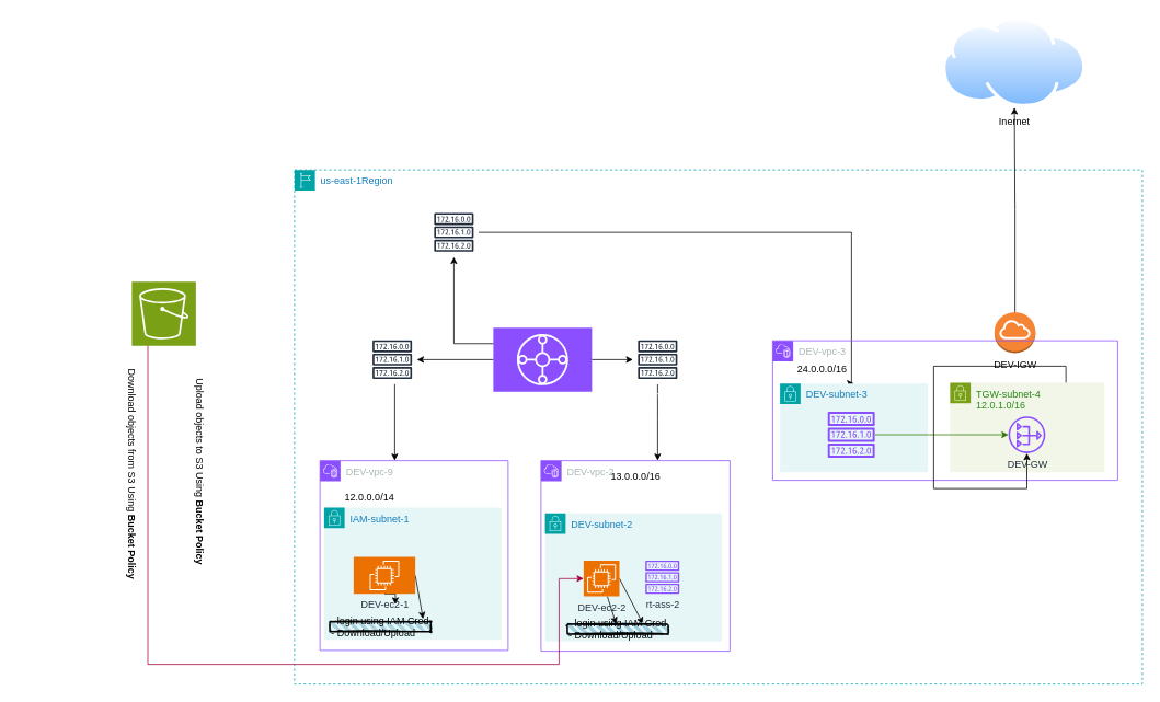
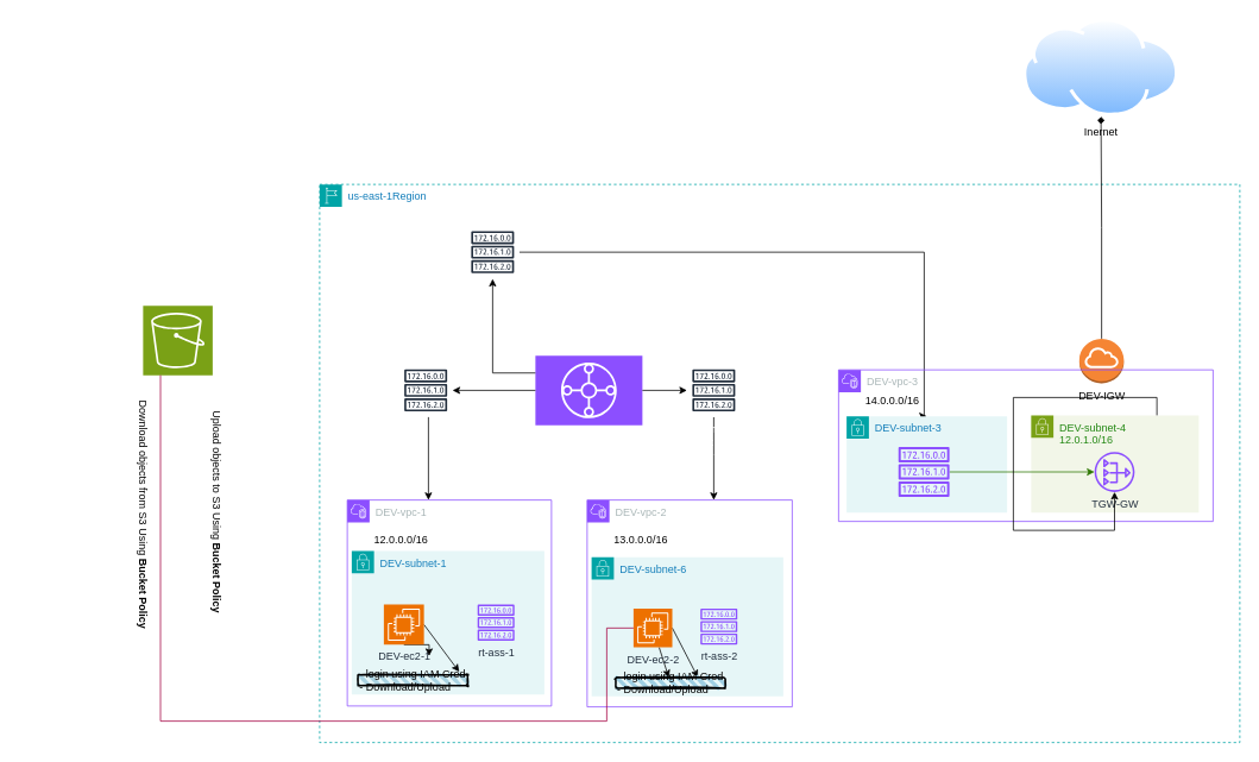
  <mxCell id="0" />
  <mxCell id="1" parent="0" />
  <mxCell id="2" value="us-east-1Region" style="points=[[0,0],[0.25,0],[0.5,0],[0.75,0],[1,0],[1,0.25],[1,0.5],[1,0.75],[1,1],[0.75,1],[0.5,1],[0.25,1],[0,1],[0,0.75],[0,0.5],[0,0.25]];outlineConnect=0;gradientColor=none;html=1;whiteSpace=wrap;fontSize=12;fontStyle=0;container=1;pointerEvents=0;collapsible=0;recursiveResize=0;shape=mxgraph.aws4.group;grIcon=mxgraph.aws4.group_region;strokeColor=#00A4A6;fillColor=none;verticalAlign=top;align=left;spacingLeft=30;fontColor=#147EBA;dashed=1;" parent="1" vertex="1"><mxGeometry x="358" y="206" width="1032" height="626" as="geometry" /></mxCell>
  <mxCell id="3" value="DEV-vpc-2" style="points=[[0,0],[0.25,0],[0.5,0],[0.75,0],[1,0],[1,0.25],[1,0.5],[1,0.75],[1,1],[0.75,1],[0.5,1],[0.25,1],[0,1],[0,0.75],[0,0.5],[0,0.25]];outlineConnect=0;gradientColor=none;html=1;whiteSpace=wrap;fontSize=12;fontStyle=0;container=1;pointerEvents=0;collapsible=0;recursiveResize=0;shape=mxgraph.aws4.group;grIcon=mxgraph.aws4.group_vpc2;strokeColor=#8C4FFF;fillColor=none;verticalAlign=top;align=left;spacingLeft=30;fontColor=#AAB7B8;dashed=0;" parent="2" vertex="1"><mxGeometry x="300" y="354" width="230" height="232" as="geometry" /></mxCell>
- <mxCell id="4" value="13.0.0.0/16" style="text;html=1;align=center;verticalAlign=middle;resizable=0;points=[];autosize=1;strokeColor=none;fillColor=none;" parent="3" vertex="1"><mxGeometry x="75" y="5" width="80" height="30" as="geometry" /></mxCell>
- <mxCell id="5" value="DEV-subnet-2" style="points=[[0,0],[0.25,0],[0.5,0],[0.75,0],[1,0],[1,0.25],[1,0.5],[1,0.75],[1,1],[0.75,1],[0.5,1],[0.25,1],[0,1],[0,0.75],[0,0.5],[0,0.25]];outlineConnect=0;gradientColor=none;html=1;whiteSpace=wrap;fontSize=12;fontStyle=0;container=1;pointerEvents=0;collapsible=0;recursiveResize=0;shape=mxgraph.aws4.group;grIcon=mxgraph.aws4.group_security_group;grStroke=0;strokeColor=#00A4A6;fillColor=#E6F6F7;verticalAlign=top;align=left;spacingLeft=30;fontColor=#147EBA;dashed=0;" parent="3" vertex="1"><mxGeometry x="5" y="64" width="215" height="156" as="geometry" /></mxCell>
+ <mxCell id="4" value="13.0.0.0/16" style="text;html=1;align=center;verticalAlign=middle;resizable=0;points=[];autosize=1;strokeColor=none;fillColor=none;" parent="3" vertex="1"><mxGeometry x="20" y="30" width="80" height="30" as="geometry" /></mxCell>
+ <mxCell id="5" value="DEV-subnet-6" style="points=[[0,0],[0.25,0],[0.5,0],[0.75,0],[1,0],[1,0.25],[1,0.5],[1,0.75],[1,1],[0.75,1],[0.5,1],[0.25,1],[0,1],[0,0.75],[0,0.5],[0,0.25]];outlineConnect=0;gradientColor=none;html=1;whiteSpace=wrap;fontSize=12;fontStyle=0;container=1;pointerEvents=0;collapsible=0;recursiveResize=0;shape=mxgraph.aws4.group;grIcon=mxgraph.aws4.group_security_group;grStroke=0;strokeColor=#00A4A6;fillColor=#E6F6F7;verticalAlign=top;align=left;spacingLeft=30;fontColor=#147EBA;dashed=0;" parent="3" vertex="1"><mxGeometry x="5" y="64" width="215" height="156" as="geometry" /></mxCell>
  <mxCell id="6" style="edgeStyle=none;html=1;fontColor=#000000;" parent="5" source="8" target="10" edge="1"><mxGeometry relative="1" as="geometry" /></mxCell>
  <mxCell id="7" style="edgeStyle=none;html=1;entryX=0.75;entryY=0;entryDx=0;entryDy=0;fontColor=#000000;strokeColor=#000000;exitX=1;exitY=0.5;exitDx=0;exitDy=0;exitPerimeter=0;" parent="5" source="8" target="10" edge="1"><mxGeometry relative="1" as="geometry" /></mxCell>
  <mxCell id="8" value="DEV-ec2-2" style="sketch=0;points=[[0,0,0],[0.25,0,0],[0.5,0,0],[0.75,0,0],[1,0,0],[0,1,0],[0.25,1,0],[0.5,1,0],[0.75,1,0],[1,1,0],[0,0.25,0],[0,0.5,0],[0,0.75,0],[1,0.25,0],[1,0.5,0],[1,0.75,0]];outlineConnect=0;fontColor=#232F3E;fillColor=#ED7100;strokeColor=#ffffff;dashed=0;verticalLabelPosition=bottom;verticalAlign=top;align=center;html=1;fontSize=12;fontStyle=0;aspect=fixed;shape=mxgraph.aws4.resourceIcon;resIcon=mxgraph.aws4.ec2;" parent="5" vertex="1"><mxGeometry x="47" y="57.75" width="43.5" height="43.5" as="geometry" /></mxCell>
  <mxCell id="9" value="rt-ass-2" style="sketch=0;outlineConnect=0;fontColor=#232F3E;gradientColor=none;fillColor=#8C4FFF;strokeColor=none;dashed=0;verticalLabelPosition=bottom;verticalAlign=top;align=center;html=1;fontSize=12;fontStyle=0;aspect=fixed;pointerEvents=1;shape=mxgraph.aws4.route_table;" parent="5" vertex="1"><mxGeometry x="122" y="57.75" width="41.57" height="40.5" as="geometry" /></mxCell>
  <mxCell id="10" value="&lt;div style=&quot;text-align: left;&quot;&gt;&lt;span style=&quot;background-color: initial;&quot;&gt;- login using IAM &lt;/span&gt;&lt;span style=&quot;background-color: initial;&quot;&gt;Cred&lt;/span&gt;&lt;/div&gt;&lt;div style=&quot;text-align: left;&quot;&gt;&lt;span style=&quot;background-color: initial;&quot;&gt;- Download/Upload&lt;/span&gt;&lt;/div&gt;" style="rounded=1;whiteSpace=wrap;html=1;strokeWidth=2;fillWeight=4;hachureGap=8;hachureAngle=45;fillColor=#9ECEE2;sketch=1;fontColor=#000000;" parent="5" vertex="1"><mxGeometry x="27" y="135" width="123" height="12" as="geometry" /></mxCell>
  <mxCell id="11" style="edgeStyle=orthogonalEdgeStyle;rounded=0;orthogonalLoop=1;jettySize=auto;html=1;" parent="2" source="20" target="3" edge="1"><mxGeometry relative="1" as="geometry"><Array as="points"><mxPoint x="442" y="303" /><mxPoint x="442" y="303" /></Array></mxGeometry></mxCell>
  <mxCell id="12" value="&lt;font color=&quot;#ffffff&quot;&gt;DEV-TGW&lt;/font&gt;" style="sketch=0;points=[[0,0,0],[0.25,0,0],[0.5,0,0],[0.75,0,0],[1,0,0],[0,1,0],[0.25,1,0],[0.5,1,0],[0.75,1,0],[1,1,0],[0,0.25,0],[0,0.5,0],[0,0.75,0],[1,0.25,0],[1,0.5,0],[1,0.75,0]];outlineConnect=0;fontColor=#232F3E;fillColor=#8C4FFF;strokeColor=#ffffff;dashed=0;verticalLabelPosition=bottom;verticalAlign=top;align=center;html=1;fontSize=12;fontStyle=0;aspect=fixed;shape=mxgraph.aws4.resourceIcon;resIcon=mxgraph.aws4.transit_gateway;" parent="2" vertex="1"><mxGeometry x="242" y="192" width="120" height="78" as="geometry" /></mxCell>
  <mxCell id="13" value="DEV-IGW" style="outlineConnect=0;dashed=0;verticalLabelPosition=bottom;verticalAlign=top;align=center;html=1;shape=mxgraph.aws3.internet_gateway;fillColor=#F58534;gradientColor=none;" parent="2" vertex="1"><mxGeometry x="852" y="173" width="50" height="50" as="geometry" /></mxCell>
- <mxCell id="14" value="DEV-vpc-9" style="points=[[0,0],[0.25,0],[0.5,0],[0.75,0],[1,0],[1,0.25],[1,0.5],[1,0.75],[1,1],[0.75,1],[0.5,1],[0.25,1],[0,1],[0,0.75],[0,0.5],[0,0.25]];outlineConnect=0;gradientColor=none;html=1;whiteSpace=wrap;fontSize=12;fontStyle=0;container=1;pointerEvents=0;collapsible=0;recursiveResize=0;shape=mxgraph.aws4.group;grIcon=mxgraph.aws4.group_vpc2;strokeColor=#8C4FFF;fillColor=none;verticalAlign=top;align=left;spacingLeft=30;fontColor=#AAB7B8;dashed=0;" parent="2" vertex="1"><mxGeometry x="31" y="354" width="229" height="231" as="geometry" /></mxCell>
- <mxCell id="15" value="12.0.0.0/14" style="text;html=1;align=center;verticalAlign=middle;resizable=0;points=[];autosize=1;strokeColor=none;fillColor=none;" parent="14" vertex="1"><mxGeometry x="20" y="30" width="80" height="30" as="geometry" /></mxCell>
+ <mxCell id="14" value="DEV-vpc-1" style="points=[[0,0],[0.25,0],[0.5,0],[0.75,0],[1,0],[1,0.25],[1,0.5],[1,0.75],[1,1],[0.75,1],[0.5,1],[0.25,1],[0,1],[0,0.75],[0,0.5],[0,0.25]];outlineConnect=0;gradientColor=none;html=1;whiteSpace=wrap;fontSize=12;fontStyle=0;container=1;pointerEvents=0;collapsible=0;recursiveResize=0;shape=mxgraph.aws4.group;grIcon=mxgraph.aws4.group_vpc2;strokeColor=#8C4FFF;fillColor=none;verticalAlign=top;align=left;spacingLeft=30;fontColor=#AAB7B8;dashed=0;" parent="2" vertex="1"><mxGeometry x="31" y="354" width="229" height="231" as="geometry" /></mxCell>
+ <mxCell id="15" value="12.0.0.0/16" style="text;html=1;align=center;verticalAlign=middle;resizable=0;points=[];autosize=1;strokeColor=none;fillColor=none;" parent="14" vertex="1"><mxGeometry x="20" y="30" width="80" height="30" as="geometry" /></mxCell>
  <mxCell id="16" value="&lt;font color=&quot;#ffffff&quot;&gt;Attachment&amp;nbsp; &amp;amp;&lt;br style=&quot;&quot;&gt;&amp;nbsp;Attachment Route table&lt;/font&gt;" style="sketch=0;outlineConnect=0;fontColor=#232F3E;gradientColor=none;strokeColor=#232F3E;fillColor=#ffffff;dashed=0;verticalLabelPosition=bottom;verticalAlign=top;align=center;html=1;fontSize=12;fontStyle=0;aspect=fixed;shape=mxgraph.aws4.resourceIcon;resIcon=mxgraph.aws4.route_table;" parent="2" vertex="1"><mxGeometry x="89" y="201" width="60" height="60" as="geometry" /></mxCell>
  <mxCell id="17" value="" style="edgeStyle=orthogonalEdgeStyle;rounded=0;orthogonalLoop=1;jettySize=auto;html=1;entryX=1;entryY=0.5;entryDx=0;entryDy=0;" parent="2" source="12" target="16" edge="1"><mxGeometry relative="1" as="geometry"><mxPoint x="376" y="231" as="sourcePoint" /><mxPoint x="236" y="524" as="targetPoint" /></mxGeometry></mxCell>
  <mxCell id="18" style="edgeStyle=orthogonalEdgeStyle;rounded=0;orthogonalLoop=1;jettySize=auto;html=1;" parent="2" source="16" edge="1"><mxGeometry relative="1" as="geometry"><mxPoint x="122" y="354" as="targetPoint" /><Array as="points"><mxPoint x="122" y="354" /></Array></mxGeometry></mxCell>
  <mxCell id="19" value="" style="edgeStyle=orthogonalEdgeStyle;rounded=0;orthogonalLoop=1;jettySize=auto;html=1;" parent="2" source="12" target="20" edge="1"><mxGeometry relative="1" as="geometry"><mxPoint x="464" y="501" as="sourcePoint" /><mxPoint x="695" y="669" as="targetPoint" /></mxGeometry></mxCell>
  <mxCell id="20" value="&lt;font color=&quot;#ffffff&quot;&gt;Attachment&amp;nbsp; &amp;amp;&lt;br style=&quot;&quot;&gt;&amp;nbsp;Attachment Route table&lt;/font&gt;" style="sketch=0;outlineConnect=0;fontColor=#232F3E;gradientColor=none;strokeColor=#232F3E;fillColor=#ffffff;dashed=0;verticalLabelPosition=bottom;verticalAlign=top;align=center;html=1;fontSize=12;fontStyle=0;aspect=fixed;shape=mxgraph.aws4.resourceIcon;resIcon=mxgraph.aws4.route_table;" parent="2" vertex="1"><mxGeometry x="412" y="201" width="60" height="60" as="geometry" /></mxCell>
  <mxCell id="21" style="edgeStyle=orthogonalEdgeStyle;rounded=0;orthogonalLoop=1;jettySize=auto;html=1;entryX=0.5;entryY=0;entryDx=0;entryDy=0;" edge="1" parent="2" source="22" target="27"><mxGeometry relative="1" as="geometry"><Array as="points"><mxPoint x="678" y="76" /><mxPoint x="678" y="260" /></Array></mxGeometry></mxCell>
  <mxCell id="22" value="&lt;font color=&quot;#ffffff&quot;&gt;Attachment&amp;nbsp; &amp;amp;&lt;br&gt;&amp;nbsp;Attachment Route table&lt;/font&gt;" style="sketch=0;outlineConnect=0;fontColor=#232F3E;gradientColor=none;strokeColor=#232F3E;fillColor=#ffffff;dashed=0;verticalLabelPosition=bottom;verticalAlign=top;align=center;html=1;fontSize=12;fontStyle=0;aspect=fixed;shape=mxgraph.aws4.resourceIcon;resIcon=mxgraph.aws4.route_table;" parent="2" vertex="1"><mxGeometry x="164" y="46" width="60" height="60" as="geometry" /></mxCell>
  <mxCell id="23" value="" style="edgeStyle=orthogonalEdgeStyle;rounded=0;orthogonalLoop=1;jettySize=auto;html=1;exitX=0;exitY=0.25;exitDx=0;exitDy=0;exitPerimeter=0;entryX=0.5;entryY=1;entryDx=0;entryDy=0;" parent="2" source="12" target="22" edge="1"><mxGeometry relative="1" as="geometry"><mxPoint x="396" y="147" as="sourcePoint" /><mxPoint x="130" y="-4" as="targetPoint" /></mxGeometry></mxCell>
  <mxCell id="24" value="DEV-vpc-3" style="points=[[0,0],[0.25,0],[0.5,0],[0.75,0],[1,0],[1,0.25],[1,0.5],[1,0.75],[1,1],[0.75,1],[0.5,1],[0.25,1],[0,1],[0,0.75],[0,0.5],[0,0.25]];outlineConnect=0;gradientColor=none;html=1;whiteSpace=wrap;fontSize=12;fontStyle=0;container=1;pointerEvents=0;collapsible=0;recursiveResize=0;shape=mxgraph.aws4.group;grIcon=mxgraph.aws4.group_vpc2;strokeColor=#8C4FFF;fillColor=none;verticalAlign=top;align=left;spacingLeft=30;fontColor=#AAB7B8;dashed=0;" parent="2" vertex="1"><mxGeometry x="582" y="208" width="420" height="170" as="geometry" /></mxCell>
- <mxCell id="25" value="TGW-subnet-4&lt;br&gt;12.0.1.0/16" style="points=[[0,0],[0.25,0],[0.5,0],[0.75,0],[1,0],[1,0.25],[1,0.5],[1,0.75],[1,1],[0.75,1],[0.5,1],[0.25,1],[0,1],[0,0.75],[0,0.5],[0,0.25]];outlineConnect=0;gradientColor=none;html=1;whiteSpace=wrap;fontSize=12;fontStyle=0;container=1;pointerEvents=0;collapsible=0;recursiveResize=0;shape=mxgraph.aws4.group;grIcon=mxgraph.aws4.group_security_group;grStroke=0;strokeColor=#7AA116;fillColor=#F2F6E8;verticalAlign=top;align=left;spacingLeft=30;fontColor=#248814;dashed=0;" parent="24" vertex="1"><mxGeometry x="216" y="51" width="188" height="109" as="geometry" /></mxCell>
- <mxCell id="26" value="24.0.0.0/16" style="text;html=1;align=center;verticalAlign=middle;resizable=0;points=[];autosize=1;strokeColor=none;fillColor=none;" parent="24" vertex="1"><mxGeometry x="20" y="20" width="80" height="30" as="geometry" /></mxCell>
+ <mxCell id="25" value="DEV-subnet-4&lt;br&gt;12.0.1.0/16" style="points=[[0,0],[0.25,0],[0.5,0],[0.75,0],[1,0],[1,0.25],[1,0.5],[1,0.75],[1,1],[0.75,1],[0.5,1],[0.25,1],[0,1],[0,0.75],[0,0.5],[0,0.25]];outlineConnect=0;gradientColor=none;html=1;whiteSpace=wrap;fontSize=12;fontStyle=0;container=1;pointerEvents=0;collapsible=0;recursiveResize=0;shape=mxgraph.aws4.group;grIcon=mxgraph.aws4.group_security_group;grStroke=0;strokeColor=#7AA116;fillColor=#F2F6E8;verticalAlign=top;align=left;spacingLeft=30;fontColor=#248814;dashed=0;" parent="24" vertex="1"><mxGeometry x="216" y="51" width="188" height="109" as="geometry" /></mxCell>
+ <mxCell id="26" value="14.0.0.0/16" style="text;html=1;align=center;verticalAlign=middle;resizable=0;points=[];autosize=1;strokeColor=none;fillColor=none;" parent="24" vertex="1"><mxGeometry x="20" y="20" width="80" height="30" as="geometry" /></mxCell>
  <mxCell id="27" value="DEV-subnet-3" style="points=[[0,0],[0.25,0],[0.5,0],[0.75,0],[1,0],[1,0.25],[1,0.5],[1,0.75],[1,1],[0.75,1],[0.5,1],[0.25,1],[0,1],[0,0.75],[0,0.5],[0,0.25]];outlineConnect=0;gradientColor=none;html=1;whiteSpace=wrap;fontSize=12;fontStyle=0;container=1;pointerEvents=0;collapsible=0;recursiveResize=0;shape=mxgraph.aws4.group;grIcon=mxgraph.aws4.group_security_group;grStroke=0;strokeColor=#00A4A6;fillColor=#E6F6F7;verticalAlign=top;align=left;spacingLeft=30;fontColor=#147EBA;dashed=0;" parent="2" vertex="1"><mxGeometry x="591" y="260" width="180" height="108" as="geometry" /></mxCell>
- <mxCell id="28" value="DEV-GW" style="sketch=0;outlineConnect=0;fontColor=#232F3E;gradientColor=none;fillColor=#8C4FFF;strokeColor=none;dashed=0;verticalLabelPosition=bottom;verticalAlign=top;align=center;html=1;fontSize=12;fontStyle=0;aspect=fixed;pointerEvents=1;shape=mxgraph.aws4.nat_gateway;" parent="27" vertex="1"><mxGeometry x="278" y="40" width="45" height="45" as="geometry" /></mxCell>
+ <mxCell id="28" value="TGW-GW" style="sketch=0;outlineConnect=0;fontColor=#232F3E;gradientColor=none;fillColor=#8C4FFF;strokeColor=none;dashed=0;verticalLabelPosition=bottom;verticalAlign=top;align=center;html=1;fontSize=12;fontStyle=0;aspect=fixed;pointerEvents=1;shape=mxgraph.aws4.nat_gateway;" parent="27" vertex="1"><mxGeometry x="278" y="40" width="45" height="45" as="geometry" /></mxCell>
  <mxCell id="29" style="edgeStyle=orthogonalEdgeStyle;rounded=0;orthogonalLoop=1;jettySize=auto;html=1;fillColor=#60a917;strokeColor=#2D7600;" parent="27" source="30" target="28" edge="1"><mxGeometry relative="1" as="geometry" /></mxCell>
  <mxCell id="30" value="" style="sketch=0;outlineConnect=0;fontColor=#232F3E;gradientColor=none;fillColor=#8C4FFF;strokeColor=none;dashed=0;verticalLabelPosition=bottom;verticalAlign=top;align=center;html=1;fontSize=12;fontStyle=0;aspect=fixed;pointerEvents=1;shape=mxgraph.aws4.route_table;" parent="27" vertex="1"><mxGeometry x="58" y="34.5" width="57.47" height="56" as="geometry" /></mxCell>
  <mxCell id="31" style="edgeStyle=orthogonalEdgeStyle;rounded=0;orthogonalLoop=1;jettySize=auto;html=1;exitX=0.75;exitY=0;exitDx=0;exitDy=0;" parent="2" source="25" target="28" edge="1"><mxGeometry relative="1" as="geometry" /></mxCell>
- <mxCell id="32" value="IAM-subnet-1" style="points=[[0,0],[0.25,0],[0.5,0],[0.75,0],[1,0],[1,0.25],[1,0.5],[1,0.75],[1,1],[0.75,1],[0.5,1],[0.25,1],[0,1],[0,0.75],[0,0.5],[0,0.25]];outlineConnect=0;gradientColor=none;html=1;whiteSpace=wrap;fontSize=12;fontStyle=0;container=1;pointerEvents=0;collapsible=0;recursiveResize=0;shape=mxgraph.aws4.group;grIcon=mxgraph.aws4.group_security_group;grStroke=0;strokeColor=#00A4A6;fillColor=#E6F6F7;verticalAlign=top;align=left;spacingLeft=30;fontColor=#147EBA;dashed=0;" parent="2" vertex="1"><mxGeometry x="36" y="411" width="216" height="161" as="geometry" /></mxCell>
+ <mxCell id="32" value="DEV-subnet-1" style="points=[[0,0],[0.25,0],[0.5,0],[0.75,0],[1,0],[1,0.25],[1,0.5],[1,0.75],[1,1],[0.75,1],[0.5,1],[0.25,1],[0,1],[0,0.75],[0,0.5],[0,0.25]];outlineConnect=0;gradientColor=none;html=1;whiteSpace=wrap;fontSize=12;fontStyle=0;container=1;pointerEvents=0;collapsible=0;recursiveResize=0;shape=mxgraph.aws4.group;grIcon=mxgraph.aws4.group_security_group;grStroke=0;strokeColor=#00A4A6;fillColor=#E6F6F7;verticalAlign=top;align=left;spacingLeft=30;fontColor=#147EBA;dashed=0;" parent="2" vertex="1"><mxGeometry x="36" y="411" width="216" height="161" as="geometry" /></mxCell>
  <mxCell id="33" style="edgeStyle=orthogonalEdgeStyle;rounded=0;orthogonalLoop=1;jettySize=auto;html=1;exitX=0.5;exitY=1;exitDx=0;exitDy=0;exitPerimeter=0;" parent="32" source="35" edge="1"><mxGeometry relative="1" as="geometry"><mxPoint x="86.778" y="118" as="targetPoint" /></mxGeometry></mxCell>
  <mxCell id="34" style="edgeStyle=none;html=1;exitX=1;exitY=0.5;exitDx=0;exitDy=0;exitPerimeter=0;entryX=0.923;entryY=-0.276;entryDx=0;entryDy=0;entryPerimeter=0;strokeColor=#000000;fontColor=#000000;" parent="32" source="35" target="37" edge="1"><mxGeometry relative="1" as="geometry" /></mxCell>
- <mxCell id="35" value="DEV-ec2-1" style="sketch=0;points=[[0,0,0],[0.25,0,0],[0.5,0,0],[0.75,0,0],[1,0,0],[0,1,0],[0.25,1,0],[0.5,1,0],[0.75,1,0],[1,1,0],[0,0.25,0],[0,0.5,0],[0,0.75,0],[1,0.25,0],[1,0.5,0],[1,0.75,0]];outlineConnect=0;fontColor=#232F3E;fillColor=#ED7100;strokeColor=#ffffff;dashed=0;verticalLabelPosition=bottom;verticalAlign=top;align=center;html=1;fontSize=12;fontStyle=0;aspect=fixed;shape=mxgraph.aws4.resourceIcon;resIcon=mxgraph.aws4.ec2;" parent="32" vertex="1"><mxGeometry x="36" y="60.25" width="75" height="45" as="geometry" /></mxCell>
+ <mxCell id="35" value="DEV-ec2-1" style="sketch=0;points=[[0,0,0],[0.25,0,0],[0.5,0,0],[0.75,0,0],[1,0,0],[0,1,0],[0.25,1,0],[0.5,1,0],[0.75,1,0],[1,1,0],[0,0.25,0],[0,0.5,0],[0,0.75,0],[1,0.25,0],[1,0.5,0],[1,0.75,0]];outlineConnect=0;fontColor=#232F3E;fillColor=#ED7100;strokeColor=#ffffff;dashed=0;verticalLabelPosition=bottom;verticalAlign=top;align=center;html=1;fontSize=12;fontStyle=0;aspect=fixed;shape=mxgraph.aws4.resourceIcon;resIcon=mxgraph.aws4.ec2;" parent="32" vertex="1"><mxGeometry x="36" y="60.25" width="45" height="45" as="geometry" /></mxCell>
+ <mxCell id="36" value="rt-ass-1" style="sketch=0;outlineConnect=0;fontColor=#232F3E;gradientColor=none;fillColor=#8C4FFF;strokeColor=none;dashed=0;verticalLabelPosition=bottom;verticalAlign=top;align=center;html=1;fontSize=12;fontStyle=0;aspect=fixed;pointerEvents=1;shape=mxgraph.aws4.route_table;" parent="32" vertex="1"><mxGeometry x="141" y="60.25" width="41.57" height="40.5" as="geometry" /></mxCell>
  <mxCell id="37" value="&lt;div style=&quot;text-align: left;&quot;&gt;&lt;span style=&quot;background-color: initial;&quot;&gt;- login using IAM &lt;/span&gt;&lt;span style=&quot;background-color: initial;&quot;&gt;Cred&lt;/span&gt;&lt;/div&gt;&lt;div style=&quot;text-align: left;&quot;&gt;&lt;span style=&quot;background-color: initial;&quot;&gt;- Download/Upload&lt;/span&gt;&lt;/div&gt;" style="rounded=1;whiteSpace=wrap;html=1;strokeWidth=2;fillWeight=4;hachureGap=8;hachureAngle=45;fillColor=#AAD3E2;sketch=1;fontColor=#000000;" parent="32" vertex="1"><mxGeometry x="7" y="139" width="123" height="12" as="geometry" /></mxCell>
  <mxCell id="38" value="&lt;font color=&quot;#ffffff&quot;&gt;eraki-s3-dev&lt;/font&gt;" style="sketch=0;points=[[0,0,0],[0.25,0,0],[0.5,0,0],[0.75,0,0],[1,0,0],[0,1,0],[0.25,1,0],[0.5,1,0],[0.75,1,0],[1,1,0],[0,0.25,0],[0,0.5,0],[0,0.75,0],[1,0.25,0],[1,0.5,0],[1,0.75,0]];outlineConnect=0;fontColor=#232F3E;fillColor=#7AA116;strokeColor=#ffffff;dashed=0;verticalLabelPosition=bottom;verticalAlign=top;align=center;html=1;fontSize=12;fontStyle=0;aspect=fixed;shape=mxgraph.aws4.resourceIcon;resIcon=mxgraph.aws4.s3;" parent="2" vertex="1"><mxGeometry x="-198" y="136" width="78" height="78" as="geometry" /></mxCell>
- <mxCell id="39" style="edgeStyle=orthogonalEdgeStyle;rounded=0;orthogonalLoop=1;jettySize=auto;html=1;exitX=0.25;exitY=1;exitDx=0;exitDy=0;exitPerimeter=0;fillColor=#d80073;strokeColor=#A50040;" parent="2" source="38" target="8" edge="1"><mxGeometry relative="1" as="geometry"><Array as="points"><mxPoint x="-178" y="602" /><mxPoint x="322" y="602" /></Array></mxGeometry></mxCell>
+ <mxCell id="39" style="edgeStyle=orthogonalEdgeStyle;rounded=0;orthogonalLoop=1;jettySize=auto;html=1;exitX=0.25;exitY=1;exitDx=0;exitDy=0;exitPerimeter=0;fillColor=#d80073;strokeColor=#A50040;endArrow=none;" parent="2" source="38" target="8" edge="1"><mxGeometry relative="1" as="geometry"><Array as="points"><mxPoint x="-178" y="602" /><mxPoint x="322" y="602" /></Array></mxGeometry></mxCell>
  <mxCell id="40" value="Upload objects to S3 Using &lt;b&gt;Bucket Policy&lt;/b&gt;" style="text;html=1;align=center;verticalAlign=middle;resizable=0;points=[];autosize=1;strokeColor=none;fillColor=none;rotation=90;" parent="2" vertex="1"><mxGeometry x="-241" y="352" width="250" height="30" as="geometry" /></mxCell>
  <mxCell id="41" value="Download objects from S3 Using &lt;b&gt;Bucket Policy&lt;/b&gt;" style="text;html=1;align=center;verticalAlign=middle;resizable=0;points=[];autosize=1;strokeColor=none;fillColor=none;rotation=90;" parent="2" vertex="1"><mxGeometry x="-338" y="355" width="280" height="30" as="geometry" /></mxCell>
  <mxCell id="42" value="Inernet" style="image;aspect=fixed;perimeter=ellipsePerimeter;html=1;align=center;shadow=0;dashed=0;spacingTop=3;image=img/lib/active_directory/internet_cloud.svg;" parent="1" vertex="1"><mxGeometry x="1147" y="20" width="174.6" height="110" as="geometry" /></mxCell>
- <mxCell id="43" style="edgeStyle=orthogonalEdgeStyle;rounded=0;orthogonalLoop=1;jettySize=auto;html=1;entryX=0.5;entryY=1;entryDx=0;entryDy=0;" parent="1" source="13" target="42" edge="1"><mxGeometry relative="1" as="geometry" /></mxCell>
+ <mxCell id="43" style="edgeStyle=orthogonalEdgeStyle;rounded=0;orthogonalLoop=1;jettySize=auto;html=1;entryX=0.5;entryY=1;entryDx=0;entryDy=0;endArrow=diamond;" parent="1" source="13" target="42" edge="1"><mxGeometry relative="1" as="geometry" /></mxCell>
